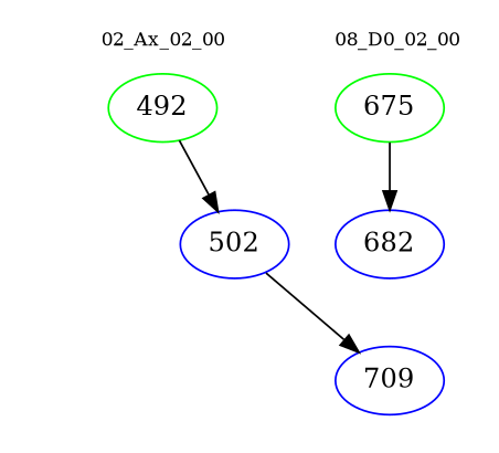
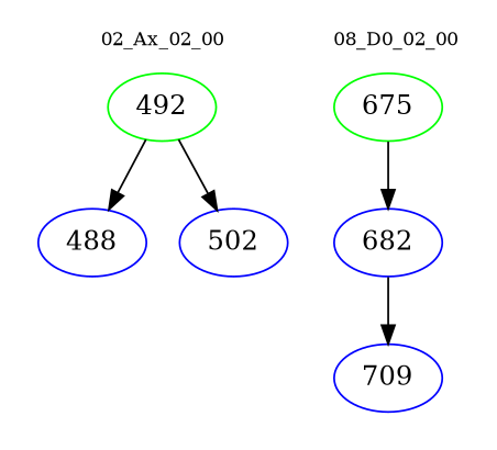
  digraph {
    node [color=blue]
    edge [color=black]
    n1 [color=green label=492]
+   n2 [label=488]
    n3 [label=502]
    n4 [color=green label=675]
    n5 [label=682]
    n6 [label=709]
    subgraph cluster_1 {
      color=white
      fontsize=10
      label="02_Ax_02_00"
      n1
+     n2
      n3
    }
    subgraph cluster_2 {
      color=white
      fontsize=10
      label="08_D0_02_00"
      n4
      n5
      n6
    }
+   n1 -> n2
    n1 -> n3
    n4 -> n5
-   n3 -> n6
+   n5 -> n6
  }
